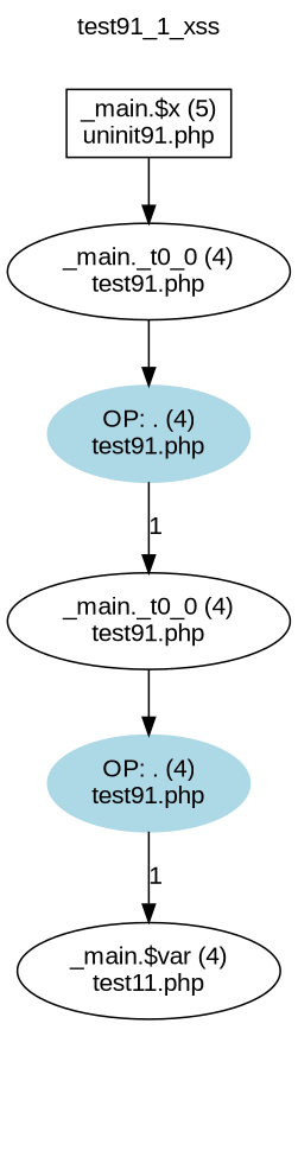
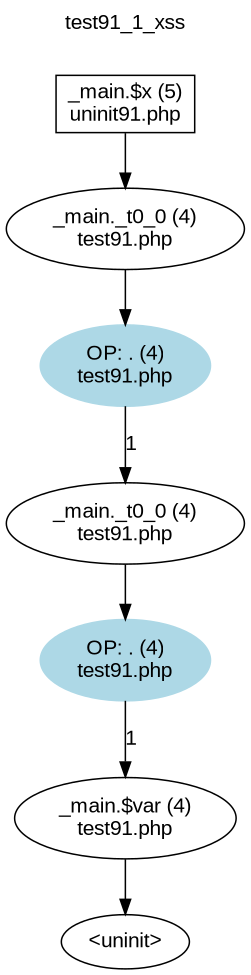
  digraph {
    fontname="Liberation Sans"
    label=test91_1_xss
    labelloc=t
    node [fontname="Liberation Sans" shape=ellipse]
    edge [fontname="Liberation Sans"]
    n1 [label="_main.$x (5)\nuninit91.php" shape=box]
    n2 [label="_main._t0_0 (4)\ntest91.php"]
    n3 [color=lightblue label="OP: . (4)\ntest91.php" style=filled]
    n4 [label="_main._t0_0 (4)\ntest91.php"]
    n5 [color=lightblue label="OP: . (4)\ntest91.php" style=filled]
-   n6 [label="_main.$var (4)\ntest11.php"]
+   n6 [label="_main.$var (4)\ntest91.php"]
+   n7 [label="<uninit>"]
    n1 -> n2
    n2 -> n3
    n3 -> n4 [label=1]
    n4 -> n5
    n5 -> n6 [label=1]
+   n6 -> n7
  }
